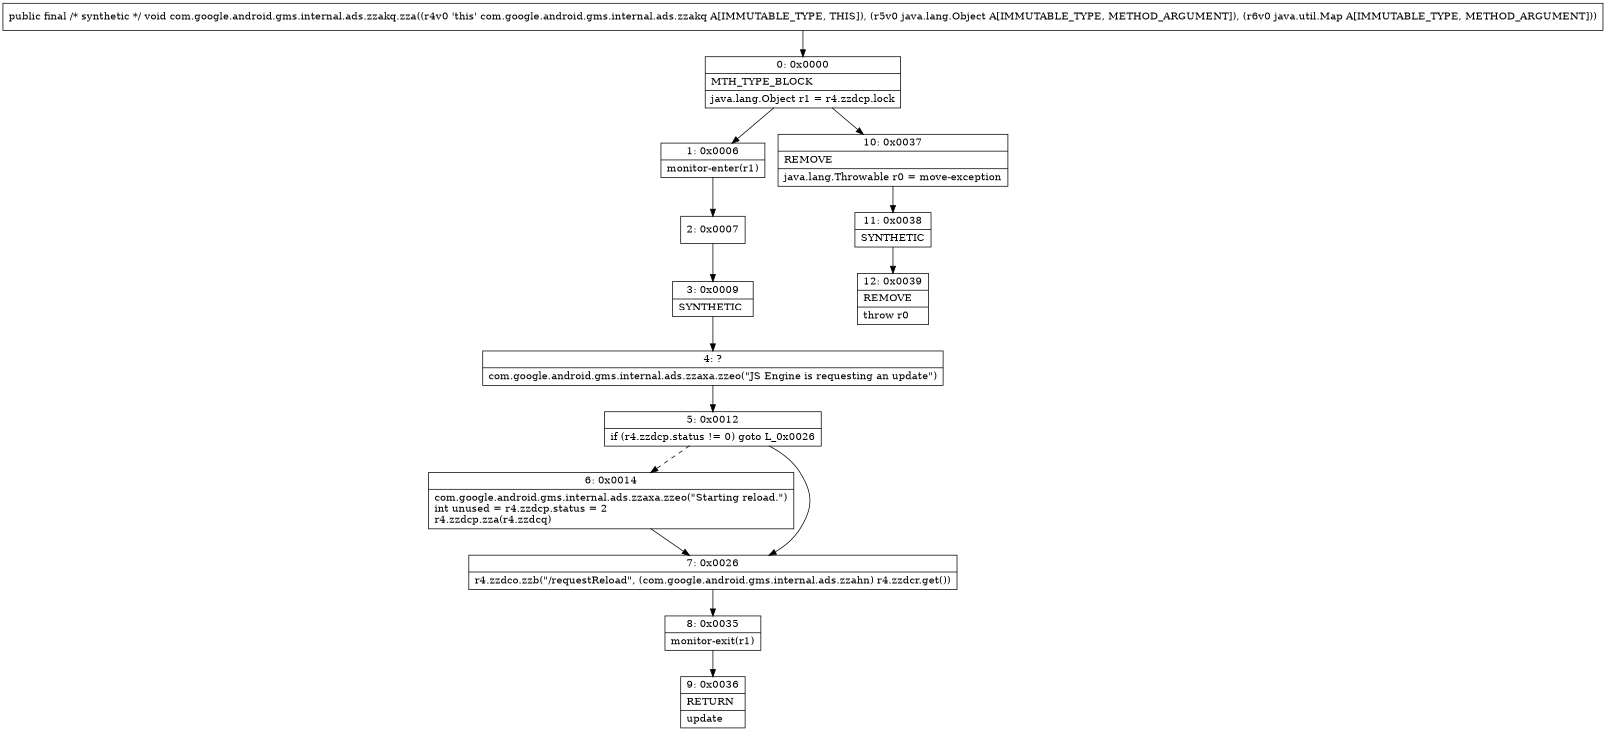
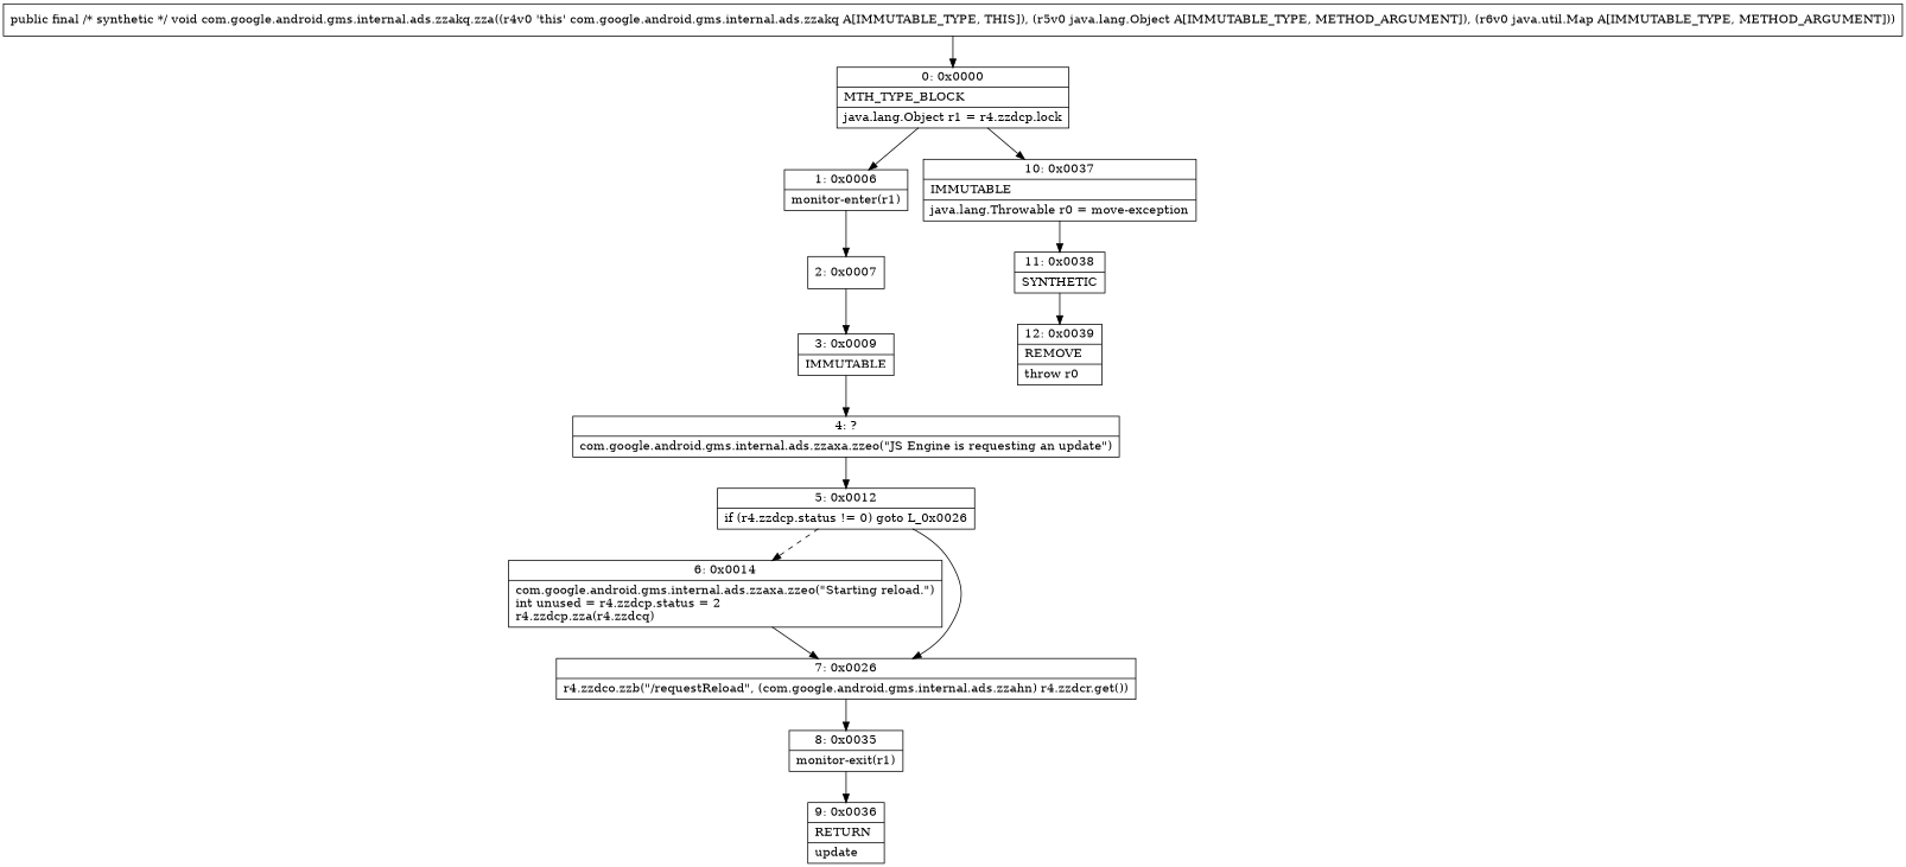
  digraph {
    node [shape=record]
    n1 [label="{0\:\ 0x0000|MTH_TYPE_BLOCK\l|java.lang.Object r1 = r4.zzdcp.lock\l}"]
    n2 [label="{1\:\ 0x0006|monitor\-enter(r1)\l}"]
-   n3 [label="{10\:\ 0x0037|REMOVE\l|java.lang.Throwable r0 = move\-exception\l}"]
+   n3 [label="{10\:\ 0x0037|IMMUTABLE\l|java.lang.Throwable r0 = move\-exception\l}"]
    n4 [label="{2\:\ 0x0007}"]
-   n5 [label="{3\:\ 0x0009|SYNTHETIC\l}"]
+   n5 [label="{3\:\ 0x0009|IMMUTABLE\l}"]
    n6 [label="{4\:\ ?|com.google.android.gms.internal.ads.zzaxa.zzeo(\"JS Engine is requesting an update\")\l}"]
    n7 [label="{5\:\ 0x0012|if (r4.zzdcp.status != 0) goto L_0x0026\l}"]
    n8 [label="{11\:\ 0x0038|SYNTHETIC\l}"]
    n9 [label="{6\:\ 0x0014|com.google.android.gms.internal.ads.zzaxa.zzeo(\"Starting reload.\")\lint unused = r4.zzdcp.status = 2\lr4.zzdcp.zza(r4.zzdcq)\l}"]
    n10 [label="{7\:\ 0x0026|r4.zzdco.zzb(\"\/requestReload\", (com.google.android.gms.internal.ads.zzahn) r4.zzdcr.get())\l}"]
    n11 [label="{8\:\ 0x0035|monitor\-exit(r1)\l}"]
    n12 [label="{9\:\ 0x0036|RETURN\l|update\l}"]
    n13 [label="{12\:\ 0x0039|REMOVE\l|throw r0\l}"]
    n14 [label="{public final \/* synthetic *\/ void com.google.android.gms.internal.ads.zzakq.zza((r4v0 'this' com.google.android.gms.internal.ads.zzakq A[IMMUTABLE_TYPE, THIS]), (r5v0 java.lang.Object A[IMMUTABLE_TYPE, METHOD_ARGUMENT]), (r6v0 java.util.Map A[IMMUTABLE_TYPE, METHOD_ARGUMENT])) }"]
    n1 -> n2
    n1 -> n3
    n2 -> n4
    n3 -> n8
    n4 -> n5
    n5 -> n6
    n6 -> n7
    n7 -> n9 [style=dashed]
    n7 -> n10
    n8 -> n13
    n9 -> n10
    n10 -> n11
    n11 -> n12
    n14 -> n1
  }
